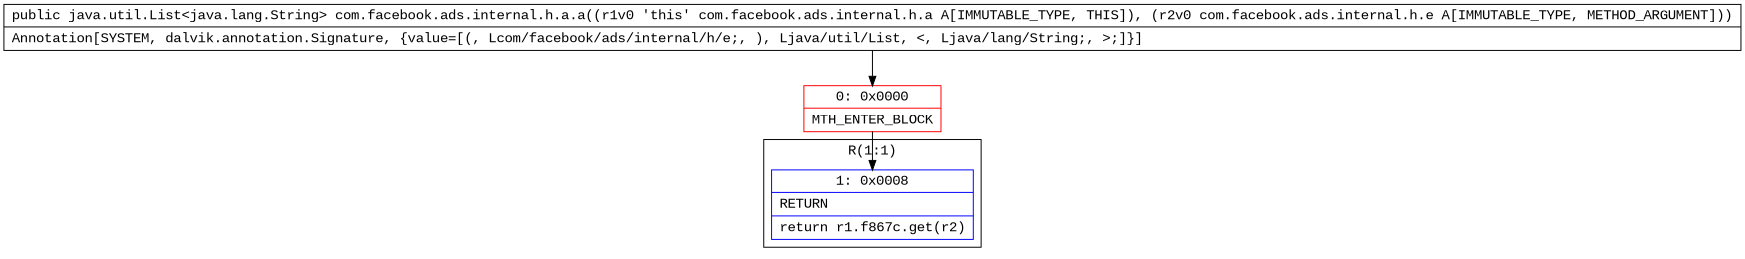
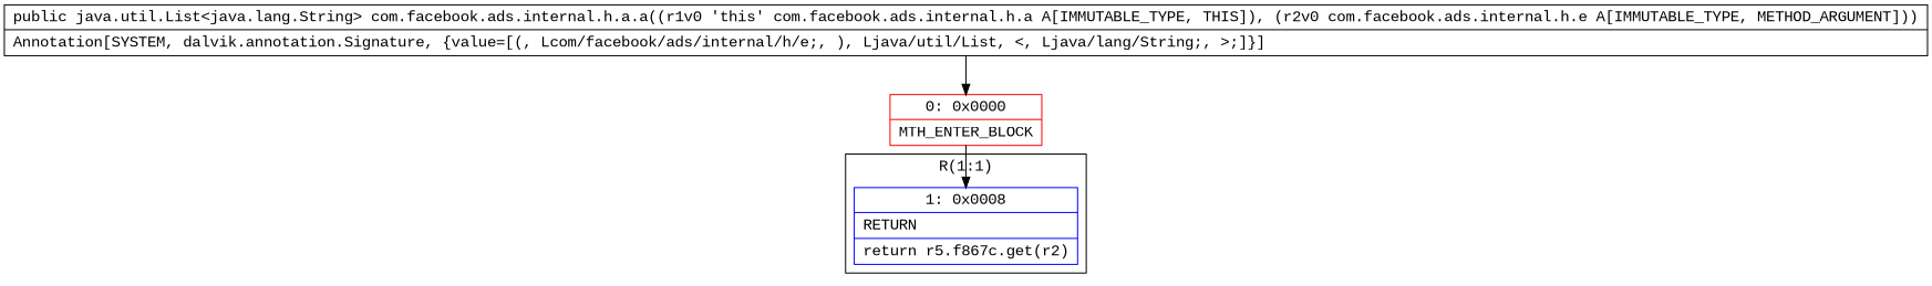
  digraph {
    fontname="Liberation Mono"
    node [shape=record fontname="Liberation Mono"]
    edge [fontname="Liberation Mono"]
-   n1 [color=blue label="{1\:\ 0x0008|RETURN\l|return r1.f867c.get(r2)\l}"]
+   n1 [color=blue label="{1\:\ 0x0008|RETURN\l|return r5.f867c.get(r2)\l}"]
    n2 [color=red label="{0\:\ 0x0000|MTH_ENTER_BLOCK\l}"]
    n3 [label="{public java.util.List\<java.lang.String\> com.facebook.ads.internal.h.a.a((r1v0 'this' com.facebook.ads.internal.h.a A[IMMUTABLE_TYPE, THIS]), (r2v0 com.facebook.ads.internal.h.e A[IMMUTABLE_TYPE, METHOD_ARGUMENT]))  | Annotation[SYSTEM, dalvik.annotation.Signature, \{value=[(, Lcom\/facebook\/ads\/internal\/h\/e;, ), Ljava\/util\/List, \<, Ljava\/lang\/String;, \>;]\}]\l}"]
    subgraph cluster_1 {
      label="R(1:1)"
      n1
    }
    n2 -> n1
    n3 -> n2
  }
